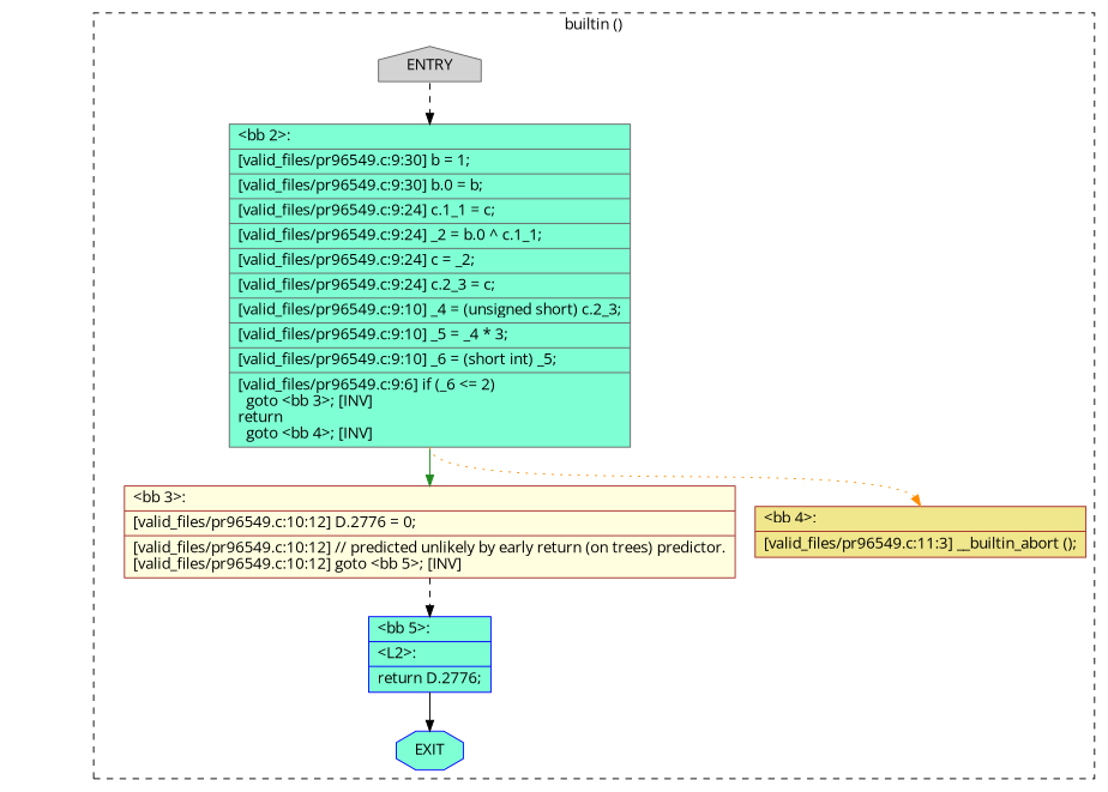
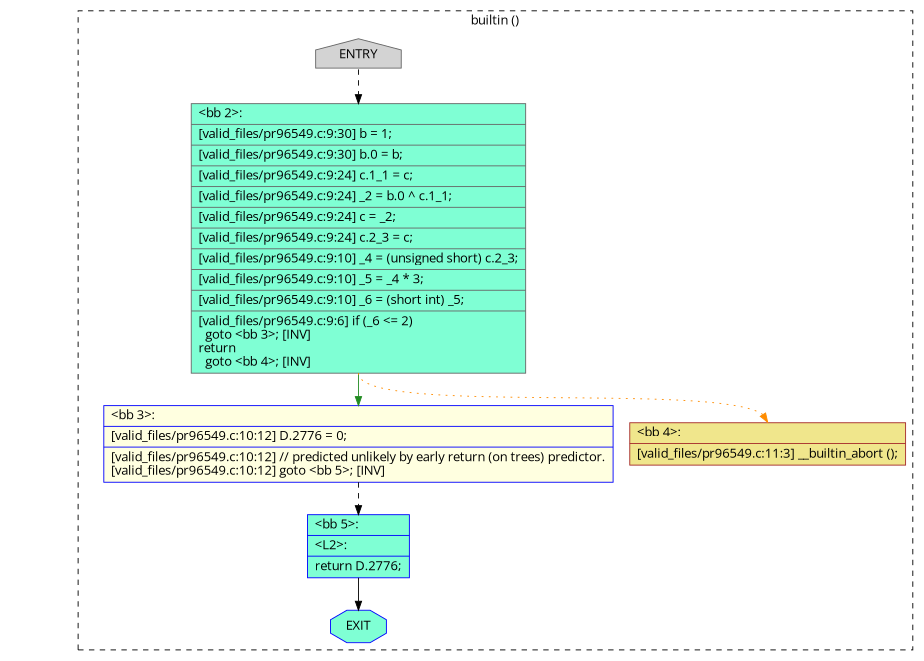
  digraph {
    fontname="Open Sans"
    node [color=gray40 fillcolor=aquamarine fontname="Open Sans" shape=record style=filled]
    edge [constraint=true fontname="Open Sans" headport=n style=dashed tailport=s color=black weight=10]
    n1 [fillcolor=lightgrey label=ENTRY shape=house]
    n2 [color=blue label=EXIT shape=octagon]
    n3 [label="{\<bb\ 2\>:\l|[valid_files/pr96549.c:9:30]\ b\ =\ 1;\l|[valid_files/pr96549.c:9:30]\ b.0\ =\ b;\l|[valid_files/pr96549.c:9:24]\ c.1_1\ =\ c;\l|[valid_files/pr96549.c:9:24]\ _2\ =\ b.0\ ^\ c.1_1;\l|[valid_files/pr96549.c:9:24]\ c\ =\ _2;\l|[valid_files/pr96549.c:9:24]\ c.2_3\ =\ c;\l|[valid_files/pr96549.c:9:10]\ _4\ =\ (unsigned\ short)\ c.2_3;\l|[valid_files/pr96549.c:9:10]\ _5\ =\ _4\ *\ 3;\l|[valid_files/pr96549.c:9:10]\ _6\ =\ (short\ int)\ _5;\l|[valid_files/pr96549.c:9:6]\ if\ (_6\ \<=\ 2)\l\ \ goto\ \<bb\ 3\>;\ [INV]\lreturn\l\ \ goto\ \<bb\ 4\>;\ [INV]\l}"]
-   n4 [color=brown fillcolor=lightyellow label="{\<bb\ 3\>:\l|[valid_files/pr96549.c:10:12]\ D.2776\ =\ 0;\l|[valid_files/pr96549.c:10:12]\ //\ predicted\ unlikely\ by\ early\ return\ (on\ trees)\ predictor.\l[valid_files/pr96549.c:10:12]\ goto\ \<bb\ 5\>;\ [INV]\l}"]
+   n4 [color=blue fillcolor=lightyellow label="{\<bb\ 3\>:\l|[valid_files/pr96549.c:10:12]\ D.2776\ =\ 0;\l|[valid_files/pr96549.c:10:12]\ //\ predicted\ unlikely\ by\ early\ return\ (on\ trees)\ predictor.\l[valid_files/pr96549.c:10:12]\ goto\ \<bb\ 5\>;\ [INV]\l}"]
    n5 [color=brown fillcolor=khaki label="{\<bb\ 4\>:\l|[valid_files/pr96549.c:11:3]\ __builtin_abort\ ();\l}"]
    n6 [color=blue label="{\<bb\ 5\>:\l|\<L2\>:\l|return\ D.2776;\l}"]
    subgraph cluster_1 {
      color=black
      label="builtin ()"
      style=dashed
      n1
      n2
      n3
      n4
      n5
      n6
    }
    n1 -> n2 [style=invis color="" weight=""]
    n1 -> n3 [weight=100]
    n3 -> n4 [color=forestgreen style=solid]
    n3 -> n5 [color=darkorange style=dotted]
    n4 -> n6 [weight=100]
    n6 -> n2 [style=solid]
  }
